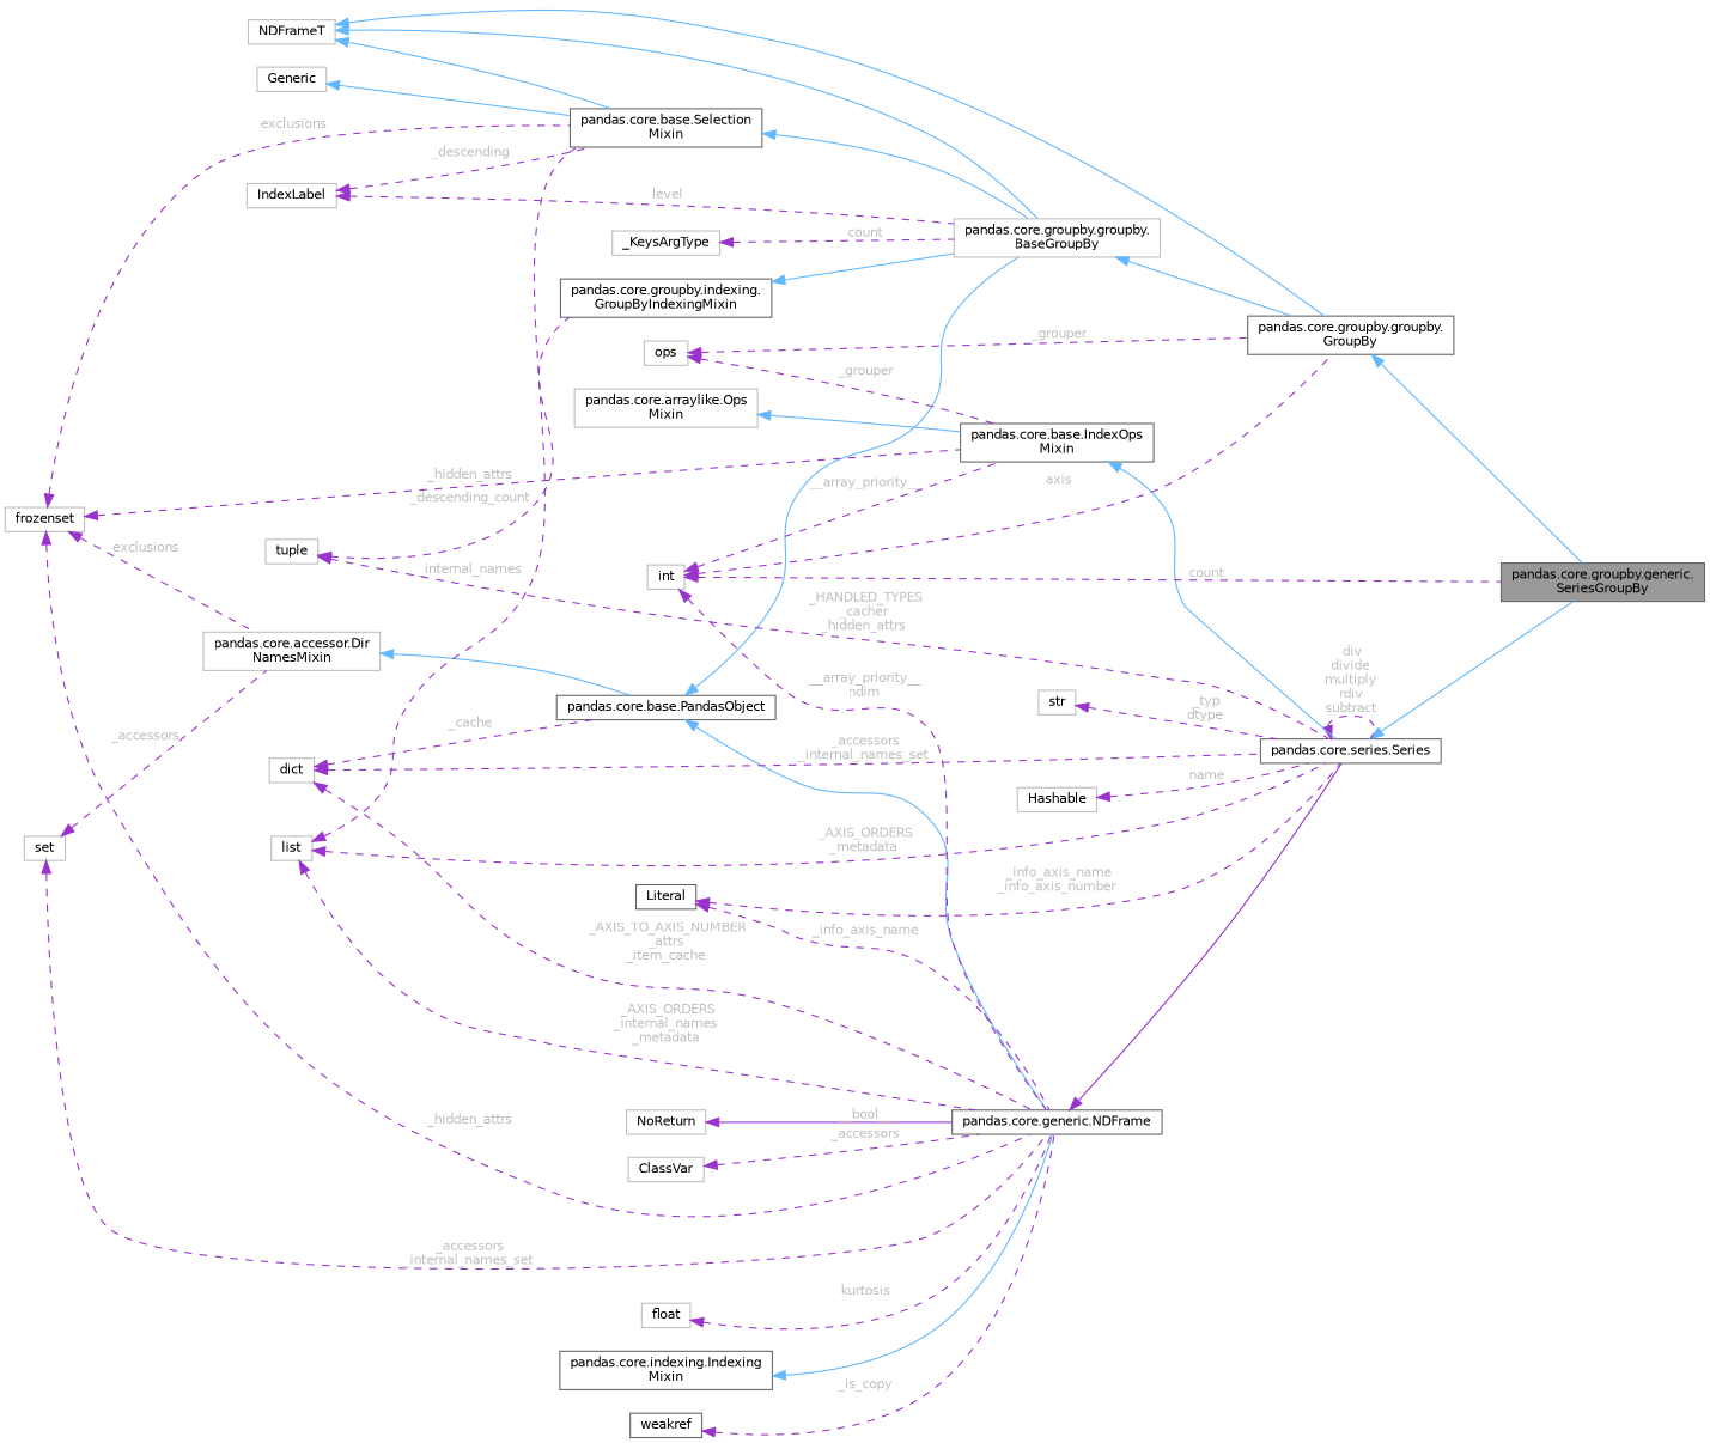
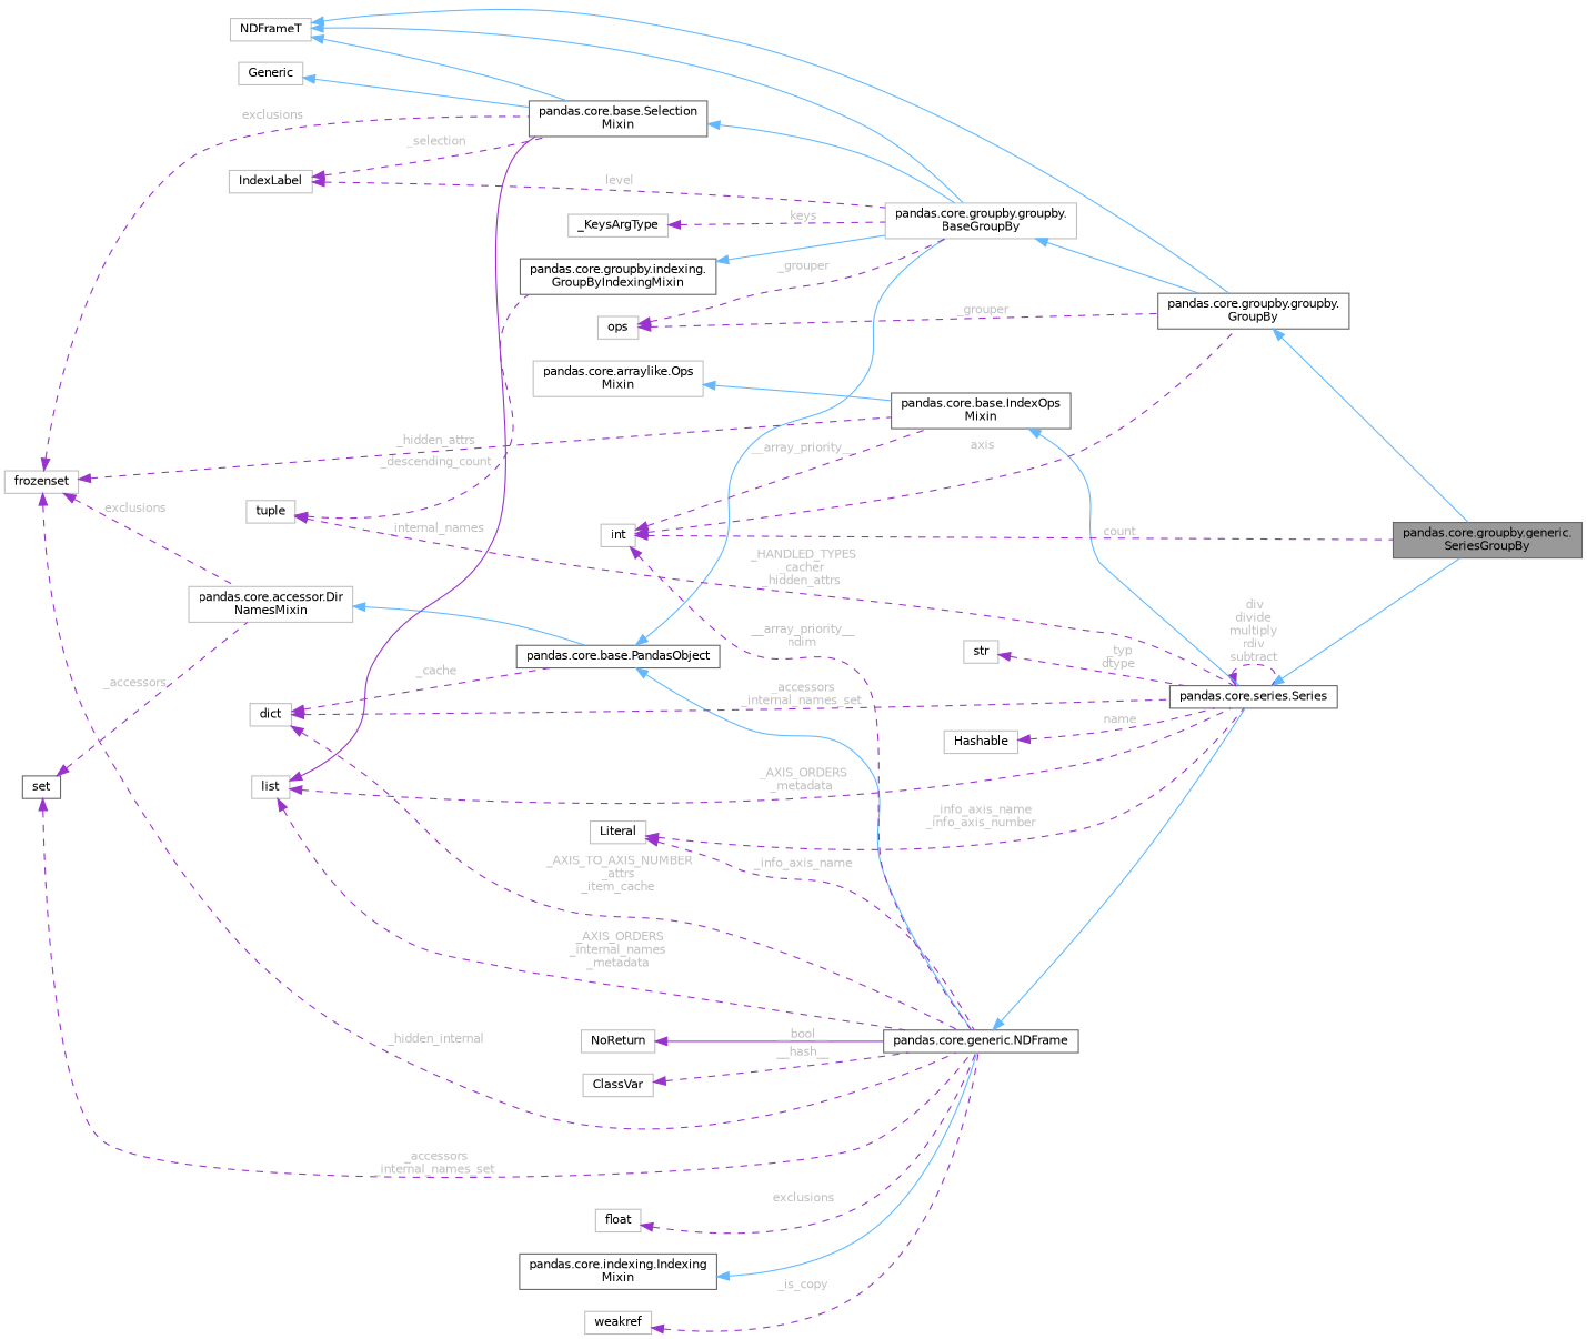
  digraph {
    rankdir=LR
    node [color=grey75 fillcolor=white fontname=Helvetica fontsize=10 shape=box style=filled]
    edge [color=darkorchid3 dir=back fontname=Helvetica fontsize=10 labelfontname=Helvetica labelfontsize=10 style=dashed fontcolor=grey]
    n1 [color=gray40 fillcolor=grey60 fontcolor=black height=0.2 label="pandas.core.groupby.generic.\lSeriesGroupBy" width=0.4]
    n2 [color=gray40 height=0.2 label="pandas.core.groupby.groupby.\lGroupBy" width=0.4]
    n3 [height=0.2 label="pandas.core.groupby.groupby.\lBaseGroupBy" width=0.4]
    n4 [color=gray40 height=0.2 label="pandas.core.base.PandasObject" width=0.4]
    n5 [color=gray40 height=0.2 label="pandas.core.generic.NDFrame" width=0.4]
    n6 [color=gray40 height=0.2 label="pandas.core.series.Series" width=0.4]
    n7 [height=0.2 label="pandas.core.accessor.Dir\lNamesMixin" width=0.4]
-   n8 [height=0.2 label=set width=0.4]
+   n8 [color=gray40 height=0.2 label=set width=0.4]
    n9 [height=0.2 label=frozenset width=0.4]
    n10 [color=gray40 height=0.2 label="pandas.core.base.Selection\lMixin" width=0.4]
    n11 [color=gray40 height=0.2 label="pandas.core.base.IndexOps\lMixin" width=0.4]
    n12 [height=0.2 label=dict width=0.4]
    n13 [height=0.2 label=Generic width=0.4]
    n14 [height=0.2 label=NDFrameT width=0.4]
    n15 [height=0.2 label=IndexLabel width=0.4]
    n16 [height=0.2 label=list width=0.4]
    n17 [color=gray40 height=0.2 label="pandas.core.groupby.indexing.\lGroupByIndexingMixin" width=0.4]
    n18 [height=0.2 label=tuple width=0.4]
    n19 [height=0.2 label=ops width=0.4]
    n20 [height=0.2 label=_KeysArgType width=0.4]
    n21 [height=0.2 label=int width=0.4]
    n22 [height=0.2 label="pandas.core.arraylike.Ops\lMixin" width=0.4]
    n23 [color=gray40 height=0.2 label="pandas.core.indexing.Indexing\lMixin" width=0.4]
-   n24 [color=gray40 height=0.2 label=weakref width=0.4]
-   n25 [color=gray40 height=0.2 label=Literal width=0.4]
+   n24 [height=0.2 label=weakref width=0.4]
+   n25 [height=0.2 label=Literal width=0.4]
    n26 [height=0.2 label=NoReturn width=0.4]
    n27 [height=0.2 label=ClassVar width=0.4]
    n28 [height=0.2 label=float width=0.4]
    n29 [height=0.2 label=str width=0.4]
    n30 [height=0.2 label=Hashable width=0.4]
    n2 -> n1 [color=steelblue1 style=solid fontcolor=""]
    n3 -> n2 [color=steelblue1 style=solid fontcolor=""]
    n4 -> n3 [color=steelblue1 style=solid fontcolor=""]
    n4 -> n5 [color=steelblue1 style=solid fontcolor=""]
-   n5 -> n6 [style=solid fontcolor=""]
+   n5 -> n6 [color=steelblue1 style=solid fontcolor=""]
    n6 -> n1 [color=steelblue1 style=solid fontcolor=""]
    n6 -> n6 [label=" div\ndivide\nmultiply\nrdiv\nsubtract"]
    n7 -> n4 [color=steelblue1 style=solid fontcolor=""]
    n8 -> n5 [label=" _accessors\n_internal_names_set"]
    n8 -> n7 [label=" _accessors"]
-   n9 -> n5 [label=" _hidden_attrs"]
+   n9 -> n5 [label=" _hidden_internal"]
    n9 -> n7 [label=" exclusions"]
    n9 -> n10 [label=" exclusions"]
    n9 -> n11 [label=" _hidden_attrs"]
    n10 -> n3 [color=steelblue1 style=solid fontcolor=""]
    n11 -> n6 [color=steelblue1 style=solid fontcolor=""]
    n12 -> n4 [label=" _cache"]
    n12 -> n5 [label=" _AXIS_TO_AXIS_NUMBER\n_attrs\n_item_cache"]
    n12 -> n6 [label=" _accessors\n_internal_names_set"]
    n13 -> n10 [color=steelblue1 style=solid fontcolor=""]
    n14 -> n2 [color=steelblue1 style=solid fontcolor=""]
    n14 -> n3 [color=steelblue1 style=solid fontcolor=""]
    n14 -> n10 [color=steelblue1 style=solid fontcolor=""]
    n15 -> n3 [label=" level"]
-   n15 -> n10 [label=" _descending"]
+   n15 -> n10 [label=" _selection"]
    n16 -> n5 [label=" _AXIS_ORDERS\n_internal_names\n_metadata"]
    n16 -> n6 [label=" _AXIS_ORDERS\n_metadata"]
-   n16 -> n10 [label=" _internal_names"]
+   n16 -> n10 [label=" _internal_names" style=solid]
    n17 -> n3 [color=steelblue1 style=solid fontcolor=""]
    n18 -> n6 [label=" _HANDLED_TYPES\n_cacher\n_hidden_attrs"]
    n18 -> n17 [label=" _descending_count"]
    n19 -> n2 [label=" _grouper"]
-   n19 -> n11 [label=" _grouper"]
-   n20 -> n3 [label=" count"]
+   n19 -> n3 [label=" _grouper"]
+   n20 -> n3 [label=" keys"]
    n21 -> n1 [label=" count"]
    n21 -> n2 [label=" axis"]
    n21 -> n5 [label=" __array_priority__\nndim"]
    n21 -> n11 [label=" __array_priority__"]
    n22 -> n11 [color=steelblue1 style=solid fontcolor=""]
    n23 -> n5 [color=steelblue1 style=solid fontcolor=""]
    n24 -> n5 [label=" _is_copy"]
    n25 -> n5 [label=" _info_axis_name"]
    n25 -> n6 [label=" _info_axis_name\n_info_axis_number"]
    n26 -> n5 [label=" __bool__" style=solid]
-   n27 -> n5 [label=" _accessors"]
-   n28 -> n5 [label=" kurtosis"]
+   n27 -> n5 [label=" __hash__"]
+   n28 -> n5 [label=" exclusions"]
    n29 -> n6 [label=" _typ\ndtype"]
    n30 -> n6 [label=" name"]
  }
